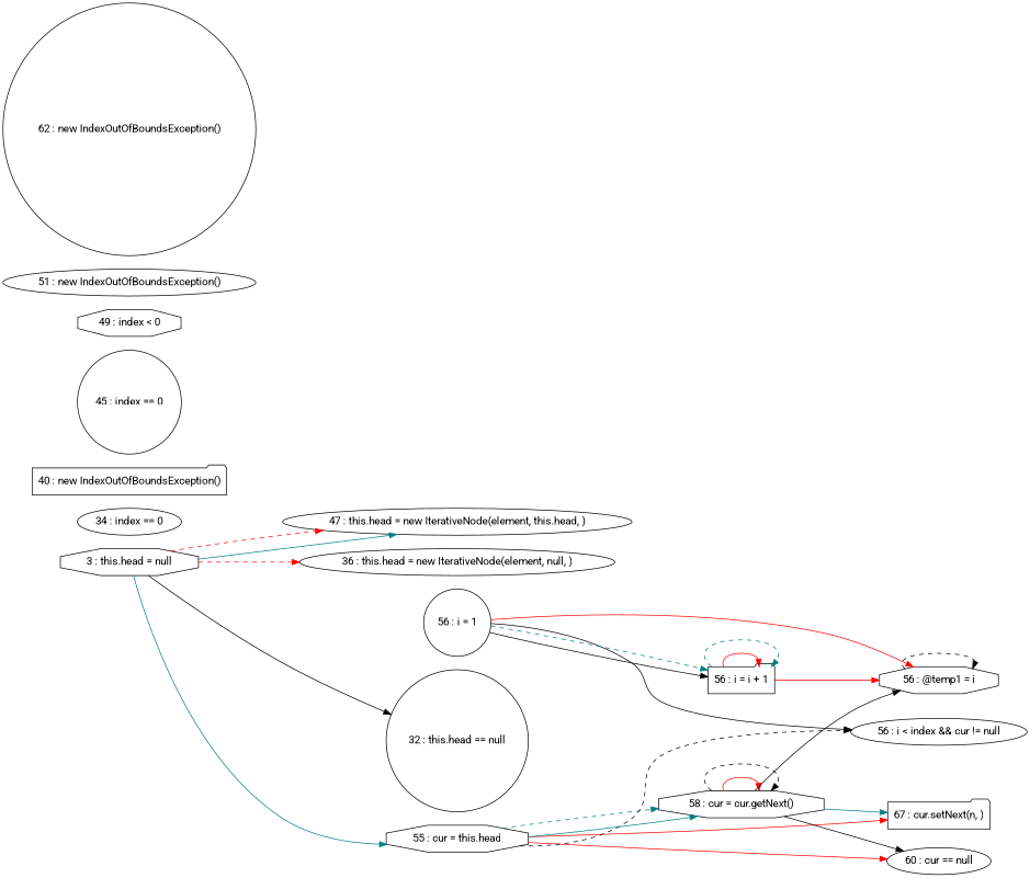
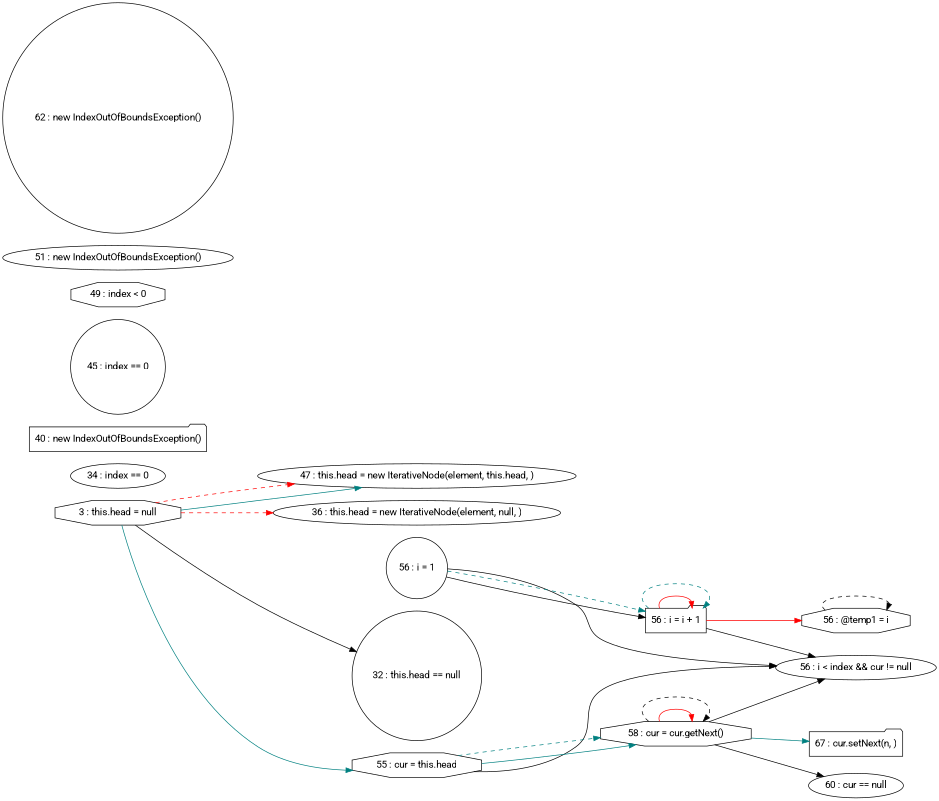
  digraph {
    fontname=Roboto
    rankdir=LR
    node [fontname=Roboto shape=ellipse]
    edge [color=black fontname=Roboto]
    "3 : this.head = null" [shape=octagon]
    "32 : this.head == null" [shape=circle]
    "55 : cur = this.head" [shape=octagon]
    "47 : this.head = new IterativeNode(element, this.head, )"
    "36 : this.head = new IterativeNode(element, null, )"
    "67 : cur.setNext(n, )" [shape=folder]
    "60 : cur == null"
    "56 : i < index && cur != null"
    "58 : cur = cur.getNext()" [shape=octagon]
    "34 : index == 0"
    "40 : new IndexOutOfBoundsException()" [shape=folder]
    "45 : index == 0" [shape=circle]
    "49 : index < 0" [shape=octagon]
    "51 : new IndexOutOfBoundsException()"
    "56 : i = 1" [shape=circle]
    "56 : i = i + 1" [shape=folder]
    "56 : @temp1 = i" [shape=octagon]
    "62 : new IndexOutOfBoundsException()" [shape=circle]
    "3 : this.head = null" -> "32 : this.head == null"
    "3 : this.head = null" -> "55 : cur = this.head" [color=teal]
    "3 : this.head = null" -> "47 : this.head = new IterativeNode(element, this.head, )" [color=teal]
    "3 : this.head = null" -> "47 : this.head = new IterativeNode(element, this.head, )" [color=red style=dashed]
    "3 : this.head = null" -> "36 : this.head = new IterativeNode(element, null, )" [color=red style=dashed]
-   "55 : cur = this.head" -> "67 : cur.setNext(n, )" [color=red]
-   "55 : cur = this.head" -> "60 : cur == null" [color=red]
-   "55 : cur = this.head" -> "56 : i < index && cur != null" [style=dashed]
+   "55 : cur = this.head" -> "56 : i < index && cur != null"
    "55 : cur = this.head" -> "58 : cur = cur.getNext()" [color=teal]
    "55 : cur = this.head" -> "58 : cur = cur.getNext()" [color=teal style=dashed]
    "58 : cur = cur.getNext()" -> "67 : cur.setNext(n, )" [color=teal]
    "58 : cur = cur.getNext()" -> "60 : cur == null"
-   "58 : cur = cur.getNext()" -> "56 : @temp1 = i"
+   "58 : cur = cur.getNext()" -> "56 : i < index && cur != null"
    "58 : cur = cur.getNext()" -> "58 : cur = cur.getNext()" [color=red]
    "58 : cur = cur.getNext()" -> "58 : cur = cur.getNext()" [style=dashed]
    "56 : i = 1" -> "56 : i < index && cur != null"
    "56 : i = 1" -> "56 : i = i + 1"
    "56 : i = 1" -> "56 : i = i + 1" [color=teal style=dashed]
-   "56 : i = 1" -> "56 : @temp1 = i" [color=red]
+   "56 : i = i + 1" -> "56 : i < index && cur != null"
    "56 : i = i + 1" -> "56 : i = i + 1" [color=red]
    "56 : i = i + 1" -> "56 : i = i + 1" [color=teal style=dashed]
    "56 : i = i + 1" -> "56 : @temp1 = i" [color=red]
    "56 : @temp1 = i" -> "56 : @temp1 = i" [style=dashed]
  }
